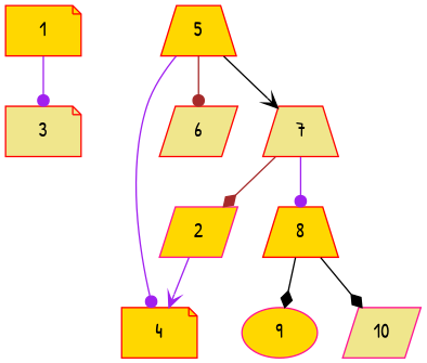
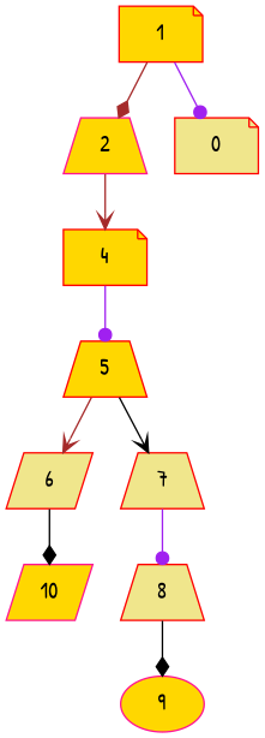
  digraph {
    fontname="Patrick Hand"
    node [color=red fillcolor=gold fontname="Patrick Hand" shape=trapezium style=filled]
    edge [arrowhead=diamond color=purple fontname="Patrick Hand"]
    1 [alpha=0.00 expect_size=5002164783270078 shape=note]
-   2 [alpha=0.04 color=deeppink expect_size=3011077656929700 shape=parallelogram]
-   3 [alpha=0.14 expect_size=378605904961604032 fillcolor=khaki shape=note]
+   2 [alpha=0.04 color=deeppink expect_size=3011077656929700]
+   3 [alpha=0.14 expect_size=378605904961604032 fillcolor=khaki shape=note label=0]
    4 [alpha=0.12 expect_size=64952132538896872 shape=note]
    5 [alpha=0.05 expect_size=166142473176799510528]
    6 [alpha=0.11 expect_size=113513921764095856 fillcolor=khaki shape=parallelogram]
    7 [alpha=0.08 expect_size=9053296892993224 fillcolor=khaki]
-   8 [alpha=0.17 expect_size=451335341929424]
+   8 [alpha=0.17 expect_size=451335341929424 fillcolor=khaki]
    9 [alpha=0.16 color=deeppink expect_size=5632484107211694 shape=ellipse]
-   10 [alpha=0.02 color=deeppink expect_size=40039767437107624 fillcolor=khaki shape=parallelogram]
-   7 -> 2 [color=brown]
+   10 [alpha=0.02 color=deeppink expect_size=40039767437107624 shape=parallelogram]
+   1 -> 2 [color=brown]
    1 -> 3 [arrowhead=dot]
-   2 -> 4 [arrowhead=vee]
-   5 -> 4 [arrowhead=dot]
-   5 -> 6 [arrowhead=dot color=brown]
+   2 -> 4 [arrowhead=vee color=brown]
+   4 -> 5 [arrowhead=dot]
+   5 -> 6 [arrowhead=vee color=brown]
    5 -> 7 [arrowhead=vee color=black]
    7 -> 8 [arrowhead=dot]
    8 -> 9 [color=black]
-   8 -> 10 [color=black]
+   6 -> 10 [color=black]
  }
